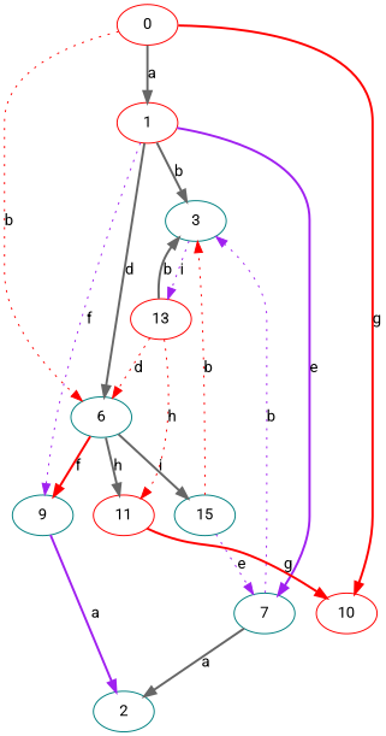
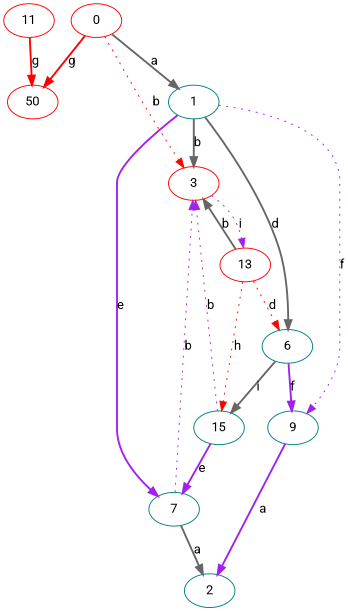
  strict digraph {
    fontname=Roboto
    node [color=red fontname=Roboto]
    edge [color=gray40 fontname=Roboto style=bold]
    0
-   1
-   3 [color=teal]
-   10
+   1 [color=teal]
+   3
+   10 [label=50]
    6 [color=teal]
    7 [color=teal]
    9 [color=teal]
    13
    11
    15 [color=teal]
    2 [color=teal]
    0 -> 1 [label=a]
-   0 -> 6 [color=red label=b style=dotted]
+   0 -> 3 [color=red label=b style=dotted]
    0 -> 10 [color=red label=g]
    1 -> 3 [label=b]
    1 -> 6 [label=d]
    1 -> 7 [color=purple label=e]
    1 -> 9 [color=purple label=f style=dotted]
    3 -> 13 [color=purple label=i style=dotted]
-   6 -> 9 [color=red label=f]
-   6 -> 11 [label=h]
+   6 -> 9 [color=purple label=f]
    6 -> 15 [label=i]
    7 -> 3 [color=purple label=b style=dotted]
    7 -> 2 [label=a]
    9 -> 2 [color=purple label=a]
    13 -> 3 [label=b]
    13 -> 6 [color=red label=d style=dotted]
-   13 -> 11 [color=red label=h style=dotted]
+   13 -> 15 [color=red label=h style=dotted]
    11 -> 10 [color=red label=g]
-   15 -> 3 [color=red label=b style=dotted]
-   15 -> 7 [color=purple label=e style=dotted]
+   15 -> 3 [color=purple label=b style=dotted]
+   15 -> 7 [color=purple label=e]
  }
